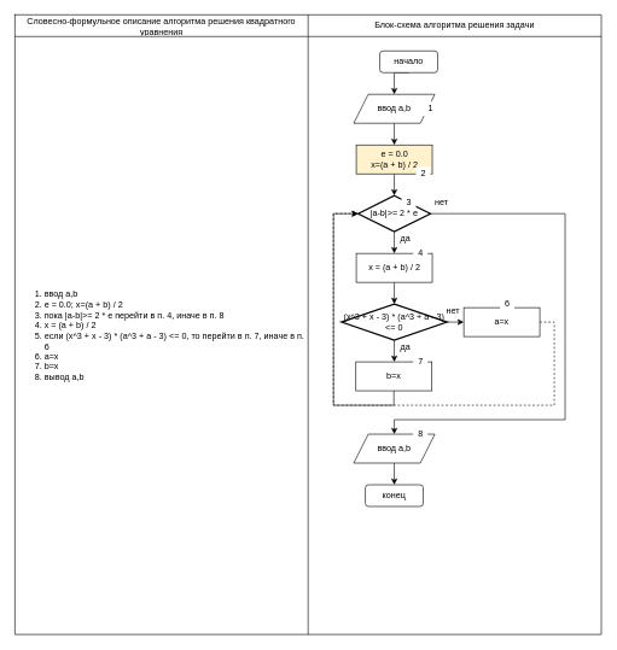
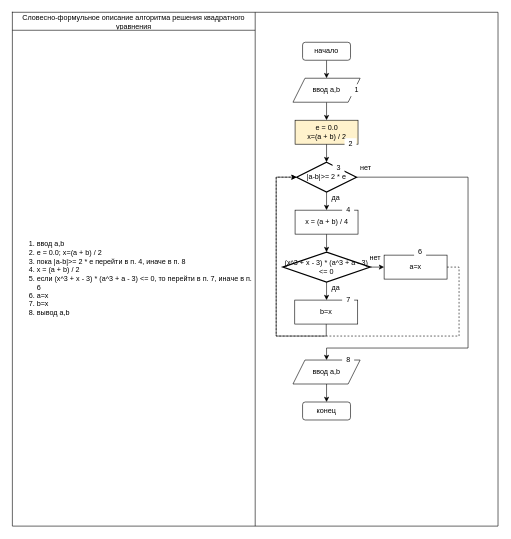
  <mxCell id="0" />
  <mxCell id="1" parent="0" />
  <mxCell id="2" value="" style="shape=table;startSize=0;container=1;collapsible=0;childLayout=tableLayout;" vertex="1" parent="1"><mxGeometry x="20" y="20" width="810" height="857" as="geometry" /></mxCell>
  <mxCell id="3" value="" style="shape=partialRectangle;collapsible=0;dropTarget=0;pointerEvents=0;fillColor=none;top=0;left=0;bottom=0;right=0;points=[[0,0.5],[1,0.5]];portConstraint=eastwest;" vertex="1" parent="2"><mxGeometry width="810" height="30" as="geometry" /></mxCell>
  <mxCell id="4" value="Словесно-формульное описание алгоритма решения квадратного уравнения" style="shape=partialRectangle;html=1;whiteSpace=wrap;connectable=0;overflow=hidden;fillColor=none;top=0;left=0;bottom=0;right=0;pointerEvents=1;" vertex="1" parent="3"><mxGeometry width="405" height="30" as="geometry"><mxRectangle width="405" height="30" as="alternateBounds" /></mxGeometry></mxCell>
- <mxCell id="5" value="Блок-схема алгоритма решения задачи" style="shape=partialRectangle;html=1;whiteSpace=wrap;connectable=0;overflow=hidden;fillColor=none;top=0;left=0;bottom=0;right=0;pointerEvents=1;" vertex="1" parent="3"><mxGeometry x="405" width="405" height="30" as="geometry"><mxRectangle width="405" height="30" as="alternateBounds" /></mxGeometry></mxCell>
  <mxCell id="6" value="" style="shape=partialRectangle;collapsible=0;dropTarget=0;pointerEvents=0;fillColor=none;top=0;left=0;bottom=0;right=0;points=[[0,0.5],[1,0.5]];portConstraint=eastwest;" vertex="1" parent="2"><mxGeometry y="30" width="810" height="827" as="geometry" /></mxCell>
  <mxCell id="7" value="&lt;div align=&quot;left&quot;&gt;&lt;ol&gt;&lt;li&gt;ввод a,b&lt;/li&gt;&lt;li&gt;&lt;div&gt;e = 0.0; x=(a + b) / 2&lt;/div&gt;&lt;/li&gt;&lt;li&gt;пока |a-b|&amp;gt;= 2 * e перейти в п. 4, иначе в п. 8&lt;/li&gt;&lt;li&gt;x = (a + b) / 2&lt;/li&gt;&lt;li&gt;если (x^3 + x - 3) * (a^3 + a - 3) &amp;lt;= 0, то перейти в п. 7, иначе в п. 6&lt;/li&gt;&lt;li&gt;a=x&lt;/li&gt;&lt;li&gt;b=x&lt;/li&gt;&lt;li&gt;вывод a,b&lt;br&gt;&lt;/li&gt;&lt;/ol&gt;&lt;/div&gt;" style="shape=partialRectangle;html=1;whiteSpace=wrap;connectable=0;overflow=hidden;fillColor=none;top=0;left=0;bottom=0;right=0;pointerEvents=1;" vertex="1" parent="6"><mxGeometry width="405" height="827" as="geometry"><mxRectangle width="405" height="827" as="alternateBounds" /></mxGeometry></mxCell>
  <mxCell id="8" value="" style="shape=partialRectangle;html=1;whiteSpace=wrap;connectable=0;overflow=hidden;fillColor=none;top=0;left=0;bottom=0;right=0;pointerEvents=1;" vertex="1" parent="6"><mxGeometry x="405" width="405" height="827" as="geometry"><mxRectangle width="405" height="827" as="alternateBounds" /></mxGeometry></mxCell>
  <mxCell id="9" style="edgeStyle=orthogonalEdgeStyle;rounded=0;orthogonalLoop=1;jettySize=auto;html=1;exitX=0.5;exitY=1;exitDx=0;exitDy=0;" edge="1" parent="1" source="10"><mxGeometry relative="1" as="geometry"><mxPoint x="544" y="130" as="targetPoint" /></mxGeometry></mxCell>
- <mxCell id="10" value="начало" style="rounded=1;whiteSpace=wrap;html=1;" vertex="1" parent="1"><mxGeometry x="524" y="70" width="80" height="30" as="geometry" /></mxCell>
+ <mxCell id="10" value="начало" style="rounded=1;whiteSpace=wrap;html=1;" vertex="1" parent="1"><mxGeometry x="504" y="70" width="80" height="30" as="geometry" /></mxCell>
  <mxCell id="11" style="edgeStyle=orthogonalEdgeStyle;rounded=0;orthogonalLoop=1;jettySize=auto;html=1;exitX=0.5;exitY=1;exitDx=0;exitDy=0;" edge="1" parent="1" source="12"><mxGeometry relative="1" as="geometry"><mxPoint x="544" y="200" as="targetPoint" /></mxGeometry></mxCell>
  <mxCell id="12" value="ввод a,b" style="shape=parallelogram;perimeter=parallelogramPerimeter;whiteSpace=wrap;html=1;fixedSize=1;" vertex="1" parent="1"><mxGeometry x="488" y="130" width="112" height="40" as="geometry" /></mxCell>
  <mxCell id="13" style="edgeStyle=orthogonalEdgeStyle;rounded=0;orthogonalLoop=1;jettySize=auto;html=1;exitX=0.5;exitY=1;exitDx=0;exitDy=0;" edge="1" parent="1" source="14"><mxGeometry relative="1" as="geometry"><mxPoint x="544" y="270" as="targetPoint" /></mxGeometry></mxCell>
  <mxCell id="14" value="&lt;div&gt;e = 0.0&lt;/div&gt;x=(a + b) / 2" style="rounded=0;whiteSpace=wrap;html=1;fillColor=#fff2cc;" vertex="1" parent="1"><mxGeometry x="491.5" y="200" width="105" height="40" as="geometry" /></mxCell>
  <mxCell id="15" value="2" style="text;html=1;align=center;verticalAlign=middle;resizable=0;points=[];autosize=1;strokeColor=none;fillColor=#FFFFFF;" vertex="1" parent="1"><mxGeometry x="574" y="230" width="20" height="20" as="geometry" /></mxCell>
  <mxCell id="16" style="edgeStyle=orthogonalEdgeStyle;rounded=0;orthogonalLoop=1;jettySize=auto;html=1;exitX=0.5;exitY=1;exitDx=0;exitDy=0;exitPerimeter=0;" edge="1" parent="1" source="18"><mxGeometry relative="1" as="geometry"><mxPoint x="544" y="350" as="targetPoint" /></mxGeometry></mxCell>
  <mxCell id="17" style="edgeStyle=orthogonalEdgeStyle;rounded=0;orthogonalLoop=1;jettySize=auto;html=1;exitX=1;exitY=0.5;exitDx=0;exitDy=0;exitPerimeter=0;entryX=0.5;entryY=0;entryDx=0;entryDy=0;" edge="1" parent="1" source="18" target="32"><mxGeometry relative="1" as="geometry"><mxPoint x="630" y="295" as="targetPoint" /><Array as="points"><mxPoint x="780" y="295" /><mxPoint x="780" y="580" /><mxPoint x="544" y="580" /></Array></mxGeometry></mxCell>
  <mxCell id="18" value="|a-b|&amp;gt;= 2 * e" style="strokeWidth=2;html=1;shape=mxgraph.flowchart.decision;whiteSpace=wrap;fontFamily=Helvetica;" vertex="1" parent="1"><mxGeometry x="494" y="270" width="100" height="50" as="geometry" /></mxCell>
  <mxCell id="19" value="да" style="text;html=1;align=center;verticalAlign=middle;resizable=0;points=[];autosize=1;strokeColor=none;fillColor=none;" vertex="1" parent="1"><mxGeometry x="544" y="320" width="30" height="20" as="geometry" /></mxCell>
  <mxCell id="20" value="нет" style="text;html=1;align=center;verticalAlign=middle;resizable=0;points=[];autosize=1;strokeColor=none;fillColor=none;" vertex="1" parent="1"><mxGeometry x="594" y="270" width="30" height="20" as="geometry" /></mxCell>
  <mxCell id="21" style="edgeStyle=orthogonalEdgeStyle;rounded=0;orthogonalLoop=1;jettySize=auto;html=1;exitX=0.5;exitY=1;exitDx=0;exitDy=0;" edge="1" parent="1" source="22"><mxGeometry relative="1" as="geometry"><mxPoint x="544" y="420" as="targetPoint" /></mxGeometry></mxCell>
- <mxCell id="22" value="x = (a + b) / 2" style="rounded=0;whiteSpace=wrap;html=1;" vertex="1" parent="1"><mxGeometry x="491.5" y="350" width="105" height="40" as="geometry" /></mxCell>
+ <mxCell id="22" value="x = (a + b) / 4" style="rounded=0;whiteSpace=wrap;html=1;" vertex="1" parent="1"><mxGeometry x="491.5" y="350" width="105" height="40" as="geometry" /></mxCell>
  <mxCell id="23" style="edgeStyle=orthogonalEdgeStyle;rounded=0;orthogonalLoop=1;jettySize=auto;html=1;exitX=0.5;exitY=1;exitDx=0;exitDy=0;exitPerimeter=0;" edge="1" parent="1" source="25"><mxGeometry relative="1" as="geometry"><mxPoint x="544" y="500" as="targetPoint" /></mxGeometry></mxCell>
  <mxCell id="24" style="edgeStyle=orthogonalEdgeStyle;rounded=0;orthogonalLoop=1;jettySize=auto;html=1;exitX=1;exitY=0.5;exitDx=0;exitDy=0;exitPerimeter=0;" edge="1" parent="1" source="25"><mxGeometry relative="1" as="geometry"><mxPoint x="640" y="445" as="targetPoint" /></mxGeometry></mxCell>
  <mxCell id="25" value="(x^3 + x - 3) * (a^3 + a - 3) &amp;lt;= 0" style="strokeWidth=2;html=1;shape=mxgraph.flowchart.decision;whiteSpace=wrap;fontFamily=Helvetica;" vertex="1" parent="1"><mxGeometry x="471" y="420" width="146" height="50" as="geometry" /></mxCell>
  <mxCell id="26" value="да" style="text;html=1;align=center;verticalAlign=middle;resizable=0;points=[];autosize=1;strokeColor=none;fillColor=none;" vertex="1" parent="1"><mxGeometry x="544" y="470" width="30" height="20" as="geometry" /></mxCell>
  <mxCell id="27" value="нет" style="text;html=1;align=center;verticalAlign=middle;resizable=0;points=[];autosize=1;strokeColor=none;fillColor=none;" vertex="1" parent="1"><mxGeometry x="610" y="420" width="30" height="20" as="geometry" /></mxCell>
  <mxCell id="28" style="edgeStyle=orthogonalEdgeStyle;rounded=0;orthogonalLoop=1;jettySize=auto;html=1;exitX=0.5;exitY=1;exitDx=0;exitDy=0;entryX=0;entryY=0.5;entryDx=0;entryDy=0;entryPerimeter=0;" edge="1" parent="1" source="39" target="18"><mxGeometry relative="1" as="geometry"><Array as="points"><mxPoint x="544" y="560" /><mxPoint x="460" y="560" /><mxPoint x="460" y="295" /></Array></mxGeometry></mxCell>
  <mxCell id="29" style="edgeStyle=orthogonalEdgeStyle;rounded=0;orthogonalLoop=1;jettySize=auto;html=1;exitX=1;exitY=0.5;exitDx=0;exitDy=0;entryX=0;entryY=0.5;entryDx=0;entryDy=0;entryPerimeter=0;dashed=1;" edge="1" parent="1" source="30" target="18"><mxGeometry relative="1" as="geometry"><Array as="points"><mxPoint x="765" y="445" /><mxPoint x="765" y="560" /><mxPoint x="460" y="560" /><mxPoint x="460" y="295" /></Array></mxGeometry></mxCell>
  <mxCell id="30" value="a=x" style="rounded=0;whiteSpace=wrap;html=1;" vertex="1" parent="1"><mxGeometry x="640" y="425" width="105" height="40" as="geometry" /></mxCell>
  <mxCell id="31" style="edgeStyle=orthogonalEdgeStyle;rounded=0;orthogonalLoop=1;jettySize=auto;html=1;exitX=0.5;exitY=1;exitDx=0;exitDy=0;" edge="1" parent="1" source="32"><mxGeometry relative="1" as="geometry"><mxPoint x="544" y="670" as="targetPoint" /></mxGeometry></mxCell>
  <mxCell id="32" value="ввод a,b" style="shape=parallelogram;perimeter=parallelogramPerimeter;whiteSpace=wrap;html=1;fixedSize=1;" vertex="1" parent="1"><mxGeometry x="488" y="600" width="112" height="40" as="geometry" /></mxCell>
  <mxCell id="33" value="конец" style="rounded=1;whiteSpace=wrap;html=1;" vertex="1" parent="1"><mxGeometry x="504" y="670" width="80" height="30" as="geometry" /></mxCell>
  <mxCell id="34" value="4" style="text;html=1;align=center;verticalAlign=middle;resizable=0;points=[];autosize=1;strokeColor=none;fillColor=#FFFFFF;" vertex="1" parent="1"><mxGeometry x="570" y="340" width="20" height="20" as="geometry" /></mxCell>
  <mxCell id="35" value="3" style="text;html=1;align=center;verticalAlign=middle;resizable=0;points=[];autosize=1;strokeColor=none;fillColor=#FFFFFF;" vertex="1" parent="1"><mxGeometry x="554" y="270" width="20" height="20" as="geometry" /></mxCell>
  <mxCell id="36" value="1" style="text;html=1;align=center;verticalAlign=middle;resizable=0;points=[];autosize=1;strokeColor=none;fillColor=#FFFFFF;" vertex="1" parent="1"><mxGeometry x="584" y="140" width="20" height="20" as="geometry" /></mxCell>
  <mxCell id="37" value="8" style="text;html=1;align=center;verticalAlign=middle;resizable=0;points=[];autosize=1;strokeColor=none;fillColor=#FFFFFF;" vertex="1" parent="1"><mxGeometry x="570" y="590" width="20" height="20" as="geometry" /></mxCell>
  <mxCell id="38" value="6" style="text;html=1;align=center;verticalAlign=middle;resizable=0;points=[];autosize=1;strokeColor=none;fillColor=#FFFFFF;" vertex="1" parent="1"><mxGeometry x="690" y="410" width="20" height="20" as="geometry" /></mxCell>
  <mxCell id="39" value="b=x" style="rounded=0;whiteSpace=wrap;html=1;" vertex="1" parent="1"><mxGeometry x="491" y="500" width="105" height="40" as="geometry" /></mxCell>
  <mxCell id="40" value="7" style="text;html=1;align=center;verticalAlign=middle;resizable=0;points=[];autosize=1;strokeColor=none;fillColor=#FFFFFF;" vertex="1" parent="1"><mxGeometry x="570" y="490" width="20" height="20" as="geometry" /></mxCell>
